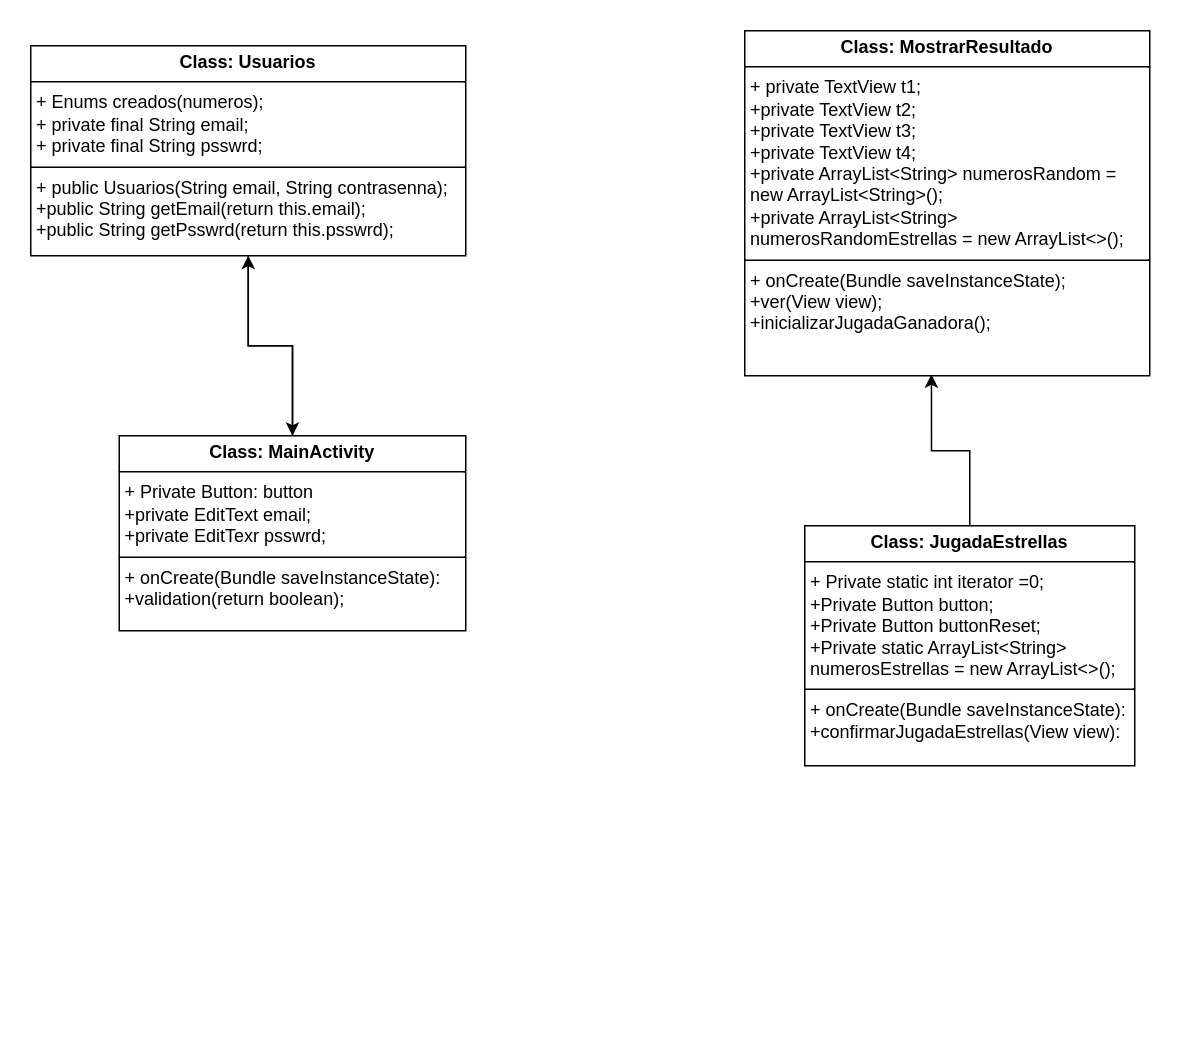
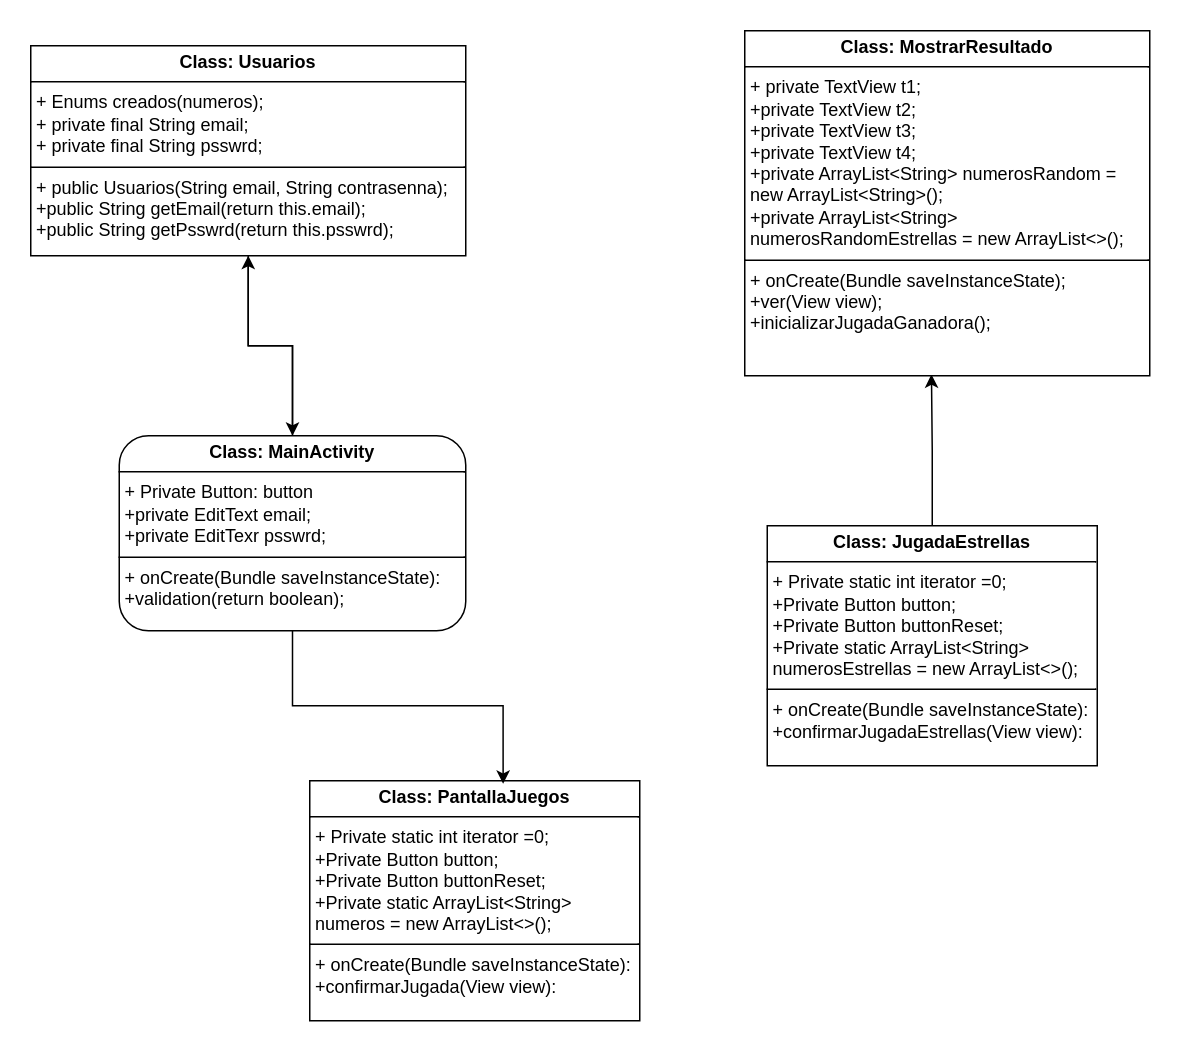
  <mxCell id="0" />
  <mxCell id="1" parent="0" />
  <mxCell id="2" style="edgeStyle=orthogonalEdgeStyle;rounded=0;orthogonalLoop=1;jettySize=auto;html=1;exitX=0.5;exitY=0;exitDx=0;exitDy=0;entryX=0.5;entryY=1;entryDx=0;entryDy=0;" edge="1" parent="1" source="3" target="10"><mxGeometry relative="1" as="geometry" /></mxCell>
- <mxCell id="3" value="&lt;p style=&quot;margin:0px;margin-top:4px;text-align:center;&quot;&gt;&lt;b&gt;Class: MainActivity&lt;/b&gt;&lt;/p&gt;&lt;hr size=&quot;1&quot; style=&quot;border-style:solid;&quot;&gt;&lt;p style=&quot;margin:0px;margin-left:4px;&quot;&gt;+ Private Button: button&lt;/p&gt;&lt;p style=&quot;margin:0px;margin-left:4px;&quot;&gt;+private EditText email;&lt;/p&gt;&lt;p style=&quot;margin:0px;margin-left:4px;&quot;&gt;+private EditTexr psswrd;&lt;/p&gt;&lt;hr size=&quot;1&quot; style=&quot;border-style:solid;&quot;&gt;&lt;p style=&quot;margin:0px;margin-left:4px;&quot;&gt;+ onCreate(Bundle saveInstanceState):&lt;/p&gt;&lt;p style=&quot;margin:0px;margin-left:4px;&quot;&gt;+validation(return boolean);&lt;/p&gt;" style="verticalAlign=top;align=left;overflow=fill;html=1;whiteSpace=wrap;" parent="1" vertex="1"><mxGeometry x="79" y="290" width="231" height="130" as="geometry" /></mxCell>
+ <mxCell id="3" value="&lt;p style=&quot;margin:0px;margin-top:4px;text-align:center;&quot;&gt;&lt;b&gt;Class: MainActivity&lt;/b&gt;&lt;/p&gt;&lt;hr size=&quot;1&quot; style=&quot;border-style:solid;&quot;&gt;&lt;p style=&quot;margin:0px;margin-left:4px;&quot;&gt;+ Private Button: button&lt;/p&gt;&lt;p style=&quot;margin:0px;margin-left:4px;&quot;&gt;+private EditText email;&lt;/p&gt;&lt;p style=&quot;margin:0px;margin-left:4px;&quot;&gt;+private EditTexr psswrd;&lt;/p&gt;&lt;hr size=&quot;1&quot; style=&quot;border-style:solid;&quot;&gt;&lt;p style=&quot;margin:0px;margin-left:4px;&quot;&gt;+ onCreate(Bundle saveInstanceState):&lt;/p&gt;&lt;p style=&quot;margin:0px;margin-left:4px;&quot;&gt;+validation(return boolean);&lt;/p&gt;" style="verticalAlign=top;align=left;overflow=fill;html=1;whiteSpace=wrap;rounded=1;" parent="1" vertex="1"><mxGeometry x="79" y="290" width="231" height="130" as="geometry" /></mxCell>
  <mxCell id="4" style="edgeStyle=orthogonalEdgeStyle;rounded=0;orthogonalLoop=1;jettySize=auto;html=1;entryX=0.461;entryY=0.996;entryDx=0;entryDy=0;entryPerimeter=0;" parent="1" source="5" target="6" edge="1"><mxGeometry relative="1" as="geometry"><mxPoint x="590" y="560" as="targetPoint" /></mxGeometry></mxCell>
- <mxCell id="5" value="&lt;p style=&quot;margin:0px;margin-top:4px;text-align:center;&quot;&gt;&lt;b&gt;Class: JugadaEstrellas&lt;/b&gt;&lt;/p&gt;&lt;hr size=&quot;1&quot; style=&quot;border-style:solid;&quot;&gt;&lt;p style=&quot;margin:0px;margin-left:4px;&quot;&gt;+ Private static int iterator =0;&lt;/p&gt;&lt;p style=&quot;margin:0px;margin-left:4px;&quot;&gt;+Private Button button;&lt;/p&gt;&lt;p style=&quot;margin:0px;margin-left:4px;&quot;&gt;+Private Button buttonReset;&lt;/p&gt;&lt;p style=&quot;margin:0px;margin-left:4px;&quot;&gt;+Private static ArrayList&amp;lt;String&amp;gt; numerosEstrellas = new ArrayList&amp;lt;&amp;gt;();&lt;/p&gt;&lt;hr size=&quot;1&quot; style=&quot;border-style:solid;&quot;&gt;&lt;p style=&quot;margin:0px;margin-left:4px;&quot;&gt;+ onCreate(Bundle saveInstanceState):&lt;/p&gt;&lt;p style=&quot;margin:0px;margin-left:4px;&quot;&gt;+confirmarJugadaEstrellas(View view):&lt;/p&gt;" style="verticalAlign=top;align=left;overflow=fill;html=1;whiteSpace=wrap;" parent="1" vertex="1"><mxGeometry x="536" y="350" width="220" height="160" as="geometry" /></mxCell>
+ <mxCell id="5" value="&lt;p style=&quot;margin:0px;margin-top:4px;text-align:center;&quot;&gt;&lt;b&gt;Class: JugadaEstrellas&lt;/b&gt;&lt;/p&gt;&lt;hr size=&quot;1&quot; style=&quot;border-style:solid;&quot;&gt;&lt;p style=&quot;margin:0px;margin-left:4px;&quot;&gt;+ Private static int iterator =0;&lt;/p&gt;&lt;p style=&quot;margin:0px;margin-left:4px;&quot;&gt;+Private Button button;&lt;/p&gt;&lt;p style=&quot;margin:0px;margin-left:4px;&quot;&gt;+Private Button buttonReset;&lt;/p&gt;&lt;p style=&quot;margin:0px;margin-left:4px;&quot;&gt;+Private static ArrayList&amp;lt;String&amp;gt; numerosEstrellas = new ArrayList&amp;lt;&amp;gt;();&lt;/p&gt;&lt;hr size=&quot;1&quot; style=&quot;border-style:solid;&quot;&gt;&lt;p style=&quot;margin:0px;margin-left:4px;&quot;&gt;+ onCreate(Bundle saveInstanceState):&lt;/p&gt;&lt;p style=&quot;margin:0px;margin-left:4px;&quot;&gt;+confirmarJugadaEstrellas(View view):&lt;/p&gt;" style="verticalAlign=top;align=left;overflow=fill;html=1;whiteSpace=wrap;" parent="1" vertex="1"><mxGeometry x="511" y="350" width="220" height="160" as="geometry" /></mxCell>
  <mxCell id="6" value="&lt;p style=&quot;margin:0px;margin-top:4px;text-align:center;&quot;&gt;&lt;b&gt;Class: MostrarResultado&lt;/b&gt;&lt;/p&gt;&lt;hr size=&quot;1&quot; style=&quot;border-style:solid;&quot;&gt;&lt;p style=&quot;margin:0px;margin-left:4px;&quot;&gt;+ private TextView t1;&lt;/p&gt;&lt;p style=&quot;margin:0px;margin-left:4px;&quot;&gt;+private TextView t2;&lt;/p&gt;&lt;p style=&quot;margin:0px;margin-left:4px;&quot;&gt;+private TextView t3;&lt;/p&gt;&lt;p style=&quot;margin:0px;margin-left:4px;&quot;&gt;+private TextView t4;&lt;/p&gt;&lt;p style=&quot;margin:0px;margin-left:4px;&quot;&gt;+private ArrayList&amp;lt;String&amp;gt; numerosRandom = new ArrayList&amp;lt;String&amp;gt;();&lt;/p&gt;&lt;p style=&quot;margin:0px;margin-left:4px;&quot;&gt;+private ArrayList&amp;lt;String&amp;gt; numerosRandomEstrellas = new ArrayList&amp;lt;&amp;gt;();&lt;/p&gt;&lt;hr size=&quot;1&quot; style=&quot;border-style:solid;&quot;&gt;&lt;p style=&quot;margin:0px;margin-left:4px;&quot;&gt;+ onCreate(Bundle saveInstanceState);&lt;/p&gt;&lt;p style=&quot;margin:0px;margin-left:4px;&quot;&gt;+ver(View view);&lt;/p&gt;&lt;p style=&quot;margin:0px;margin-left:4px;&quot;&gt;+inicializarJugadaGanadora();&lt;/p&gt;" style="verticalAlign=top;align=left;overflow=fill;html=1;whiteSpace=wrap;" parent="1" vertex="1"><mxGeometry x="496" y="20" width="270" height="230" as="geometry" /></mxCell>
+ <mxCell id="7" value="&lt;p style=&quot;margin:0px;margin-top:4px;text-align:center;&quot;&gt;&lt;b&gt;Class: PantallaJuegos&lt;/b&gt;&lt;/p&gt;&lt;hr size=&quot;1&quot; style=&quot;border-style:solid;&quot;&gt;&lt;p style=&quot;margin:0px;margin-left:4px;&quot;&gt;+ Private static int iterator =0;&lt;/p&gt;&lt;p style=&quot;margin:0px;margin-left:4px;&quot;&gt;+Private Button button;&lt;/p&gt;&lt;p style=&quot;margin:0px;margin-left:4px;&quot;&gt;+Private Button buttonReset;&lt;/p&gt;&lt;p style=&quot;margin:0px;margin-left:4px;&quot;&gt;+Private static ArrayList&amp;lt;String&amp;gt; numeros = new ArrayList&amp;lt;&amp;gt;();&lt;/p&gt;&lt;hr size=&quot;1&quot; style=&quot;border-style:solid;&quot;&gt;&lt;p style=&quot;margin:0px;margin-left:4px;&quot;&gt;+ onCreate(Bundle saveInstanceState):&lt;/p&gt;&lt;p style=&quot;margin:0px;margin-left:4px;&quot;&gt;+confirmarJugada(View view):&lt;/p&gt;" style="verticalAlign=top;align=left;overflow=fill;html=1;whiteSpace=wrap;" parent="1" vertex="1"><mxGeometry x="206" y="520" width="220" height="160" as="geometry" /></mxCell>
+ <mxCell id="8" style="edgeStyle=orthogonalEdgeStyle;rounded=0;orthogonalLoop=1;jettySize=auto;html=1;entryX=0.586;entryY=0.013;entryDx=0;entryDy=0;entryPerimeter=0;" parent="1" source="3" target="7" edge="1"><mxGeometry relative="1" as="geometry" /></mxCell>
  <mxCell id="9" style="edgeStyle=orthogonalEdgeStyle;rounded=0;orthogonalLoop=1;jettySize=auto;html=1;" edge="1" parent="1" source="10" target="3"><mxGeometry relative="1" as="geometry" /></mxCell>
  <mxCell id="10" value="&lt;p style=&quot;margin:0px;margin-top:4px;text-align:center;&quot;&gt;&lt;b&gt;Class: Usuarios&lt;/b&gt;&lt;/p&gt;&lt;hr size=&quot;1&quot; style=&quot;border-style:solid;&quot;&gt;&lt;p style=&quot;margin:0px;margin-left:4px;&quot;&gt;+ Enums creados(numeros);&lt;/p&gt;&lt;p style=&quot;margin:0px;margin-left:4px;&quot;&gt;+ private final String email;&lt;/p&gt;&lt;p style=&quot;margin:0px;margin-left:4px;&quot;&gt;+ private final String psswrd;&amp;nbsp;&lt;/p&gt;&lt;hr size=&quot;1&quot; style=&quot;border-style:solid;&quot;&gt;&lt;p style=&quot;margin:0px;margin-left:4px;&quot;&gt;+ public Usuarios(String email, String contrasenna);&lt;/p&gt;&lt;p style=&quot;margin:0px;margin-left:4px;&quot;&gt;+public String getEmail(return this.email);&lt;/p&gt;&lt;p style=&quot;margin:0px;margin-left:4px;&quot;&gt;+public String getPsswrd(return this.psswrd);&lt;/p&gt;" style="verticalAlign=top;align=left;overflow=fill;html=1;whiteSpace=wrap;" vertex="1" parent="1"><mxGeometry x="20" y="30" width="290" height="140" as="geometry" /></mxCell>
